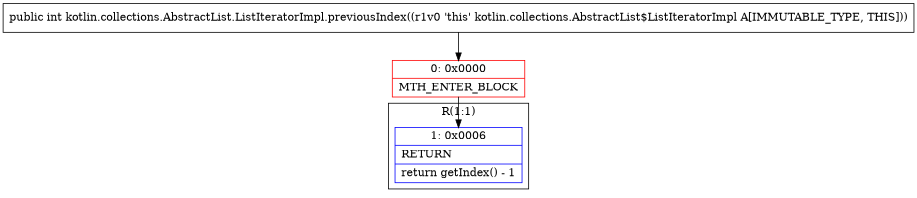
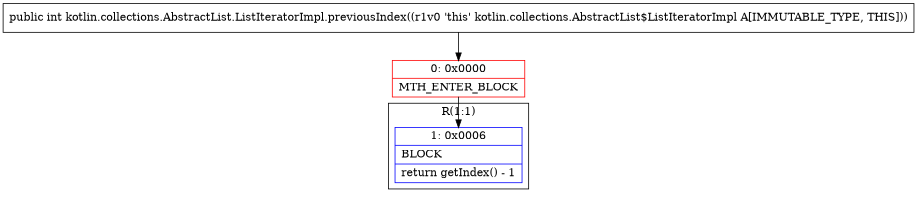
  digraph {
    fontname="DejaVu Serif"
    node [shape=record fontname="DejaVu Serif"]
    edge [fontname="DejaVu Serif"]
-   n1 [color=blue label="{1\:\ 0x0006|RETURN\l|return getIndex() \- 1\l}"]
+   n1 [color=blue label="{1\:\ 0x0006|BLOCK\l|return getIndex() \- 1\l}"]
    n2 [color=red label="{0\:\ 0x0000|MTH_ENTER_BLOCK\l}"]
    n3 [label="{public int kotlin.collections.AbstractList.ListIteratorImpl.previousIndex((r1v0 'this' kotlin.collections.AbstractList$ListIteratorImpl A[IMMUTABLE_TYPE, THIS])) }"]
    subgraph cluster_1 {
      label="R(1:1)"
      n1
    }
    n2 -> n1
    n3 -> n2
  }
